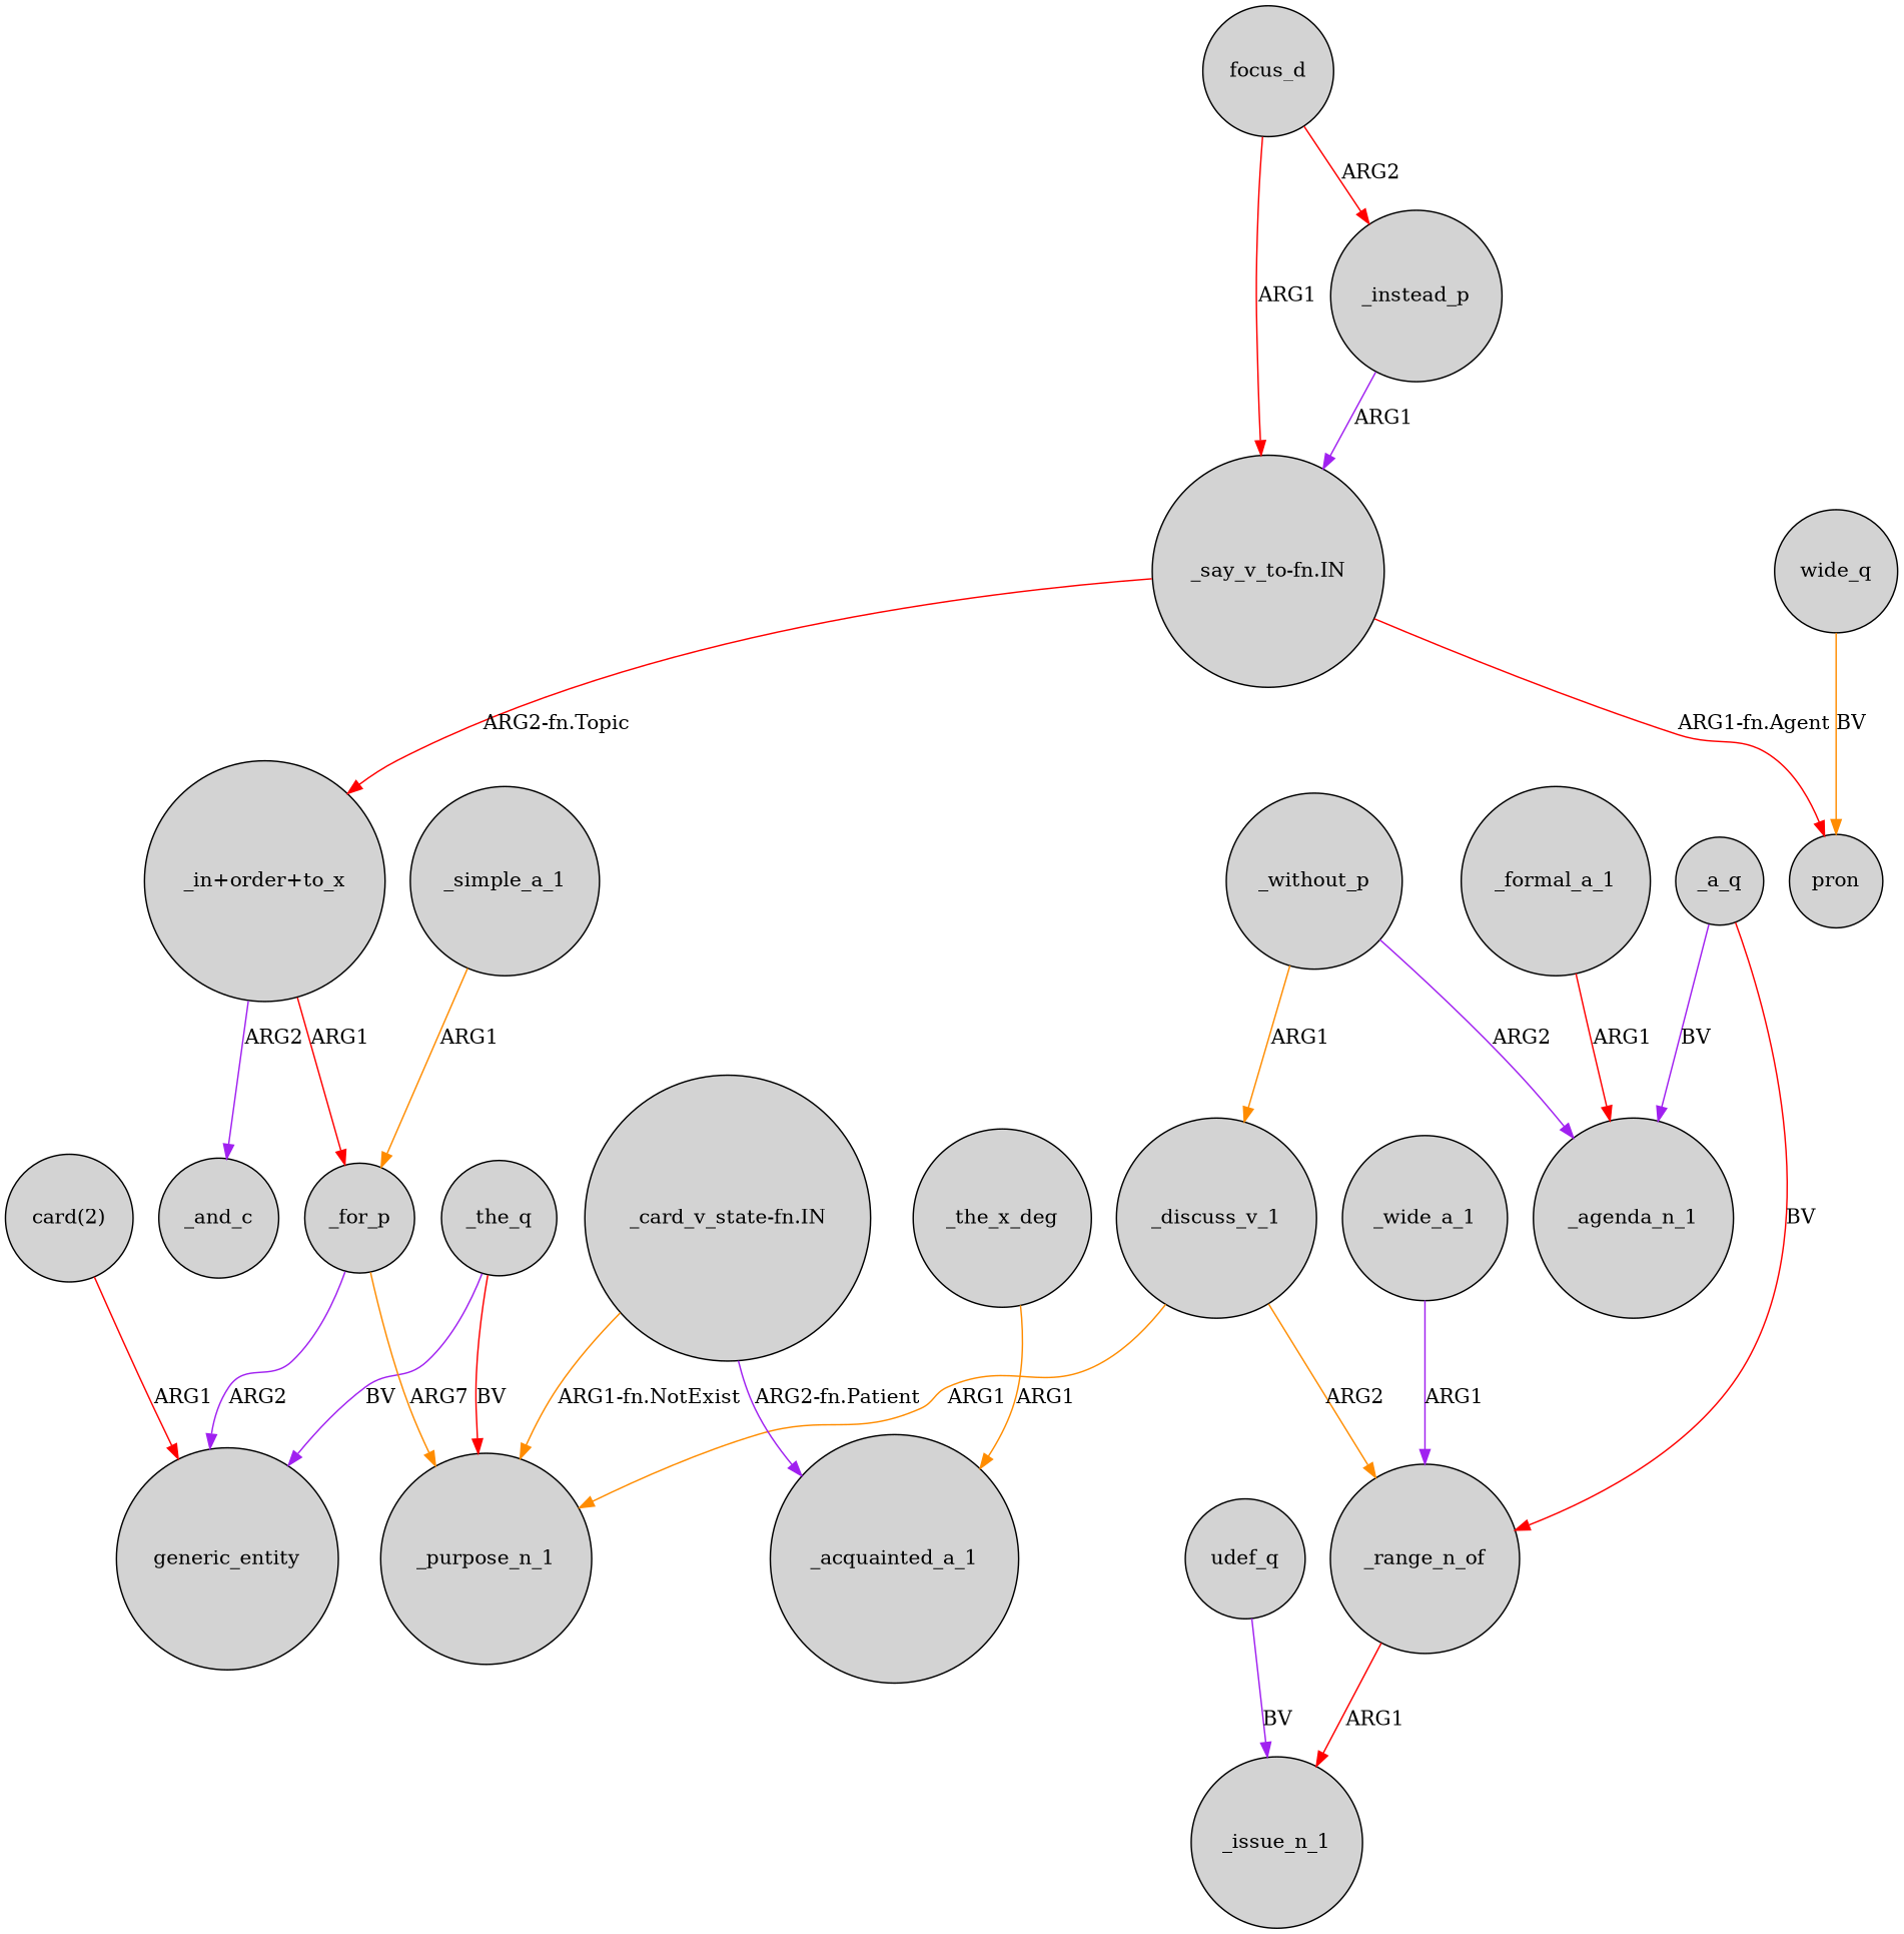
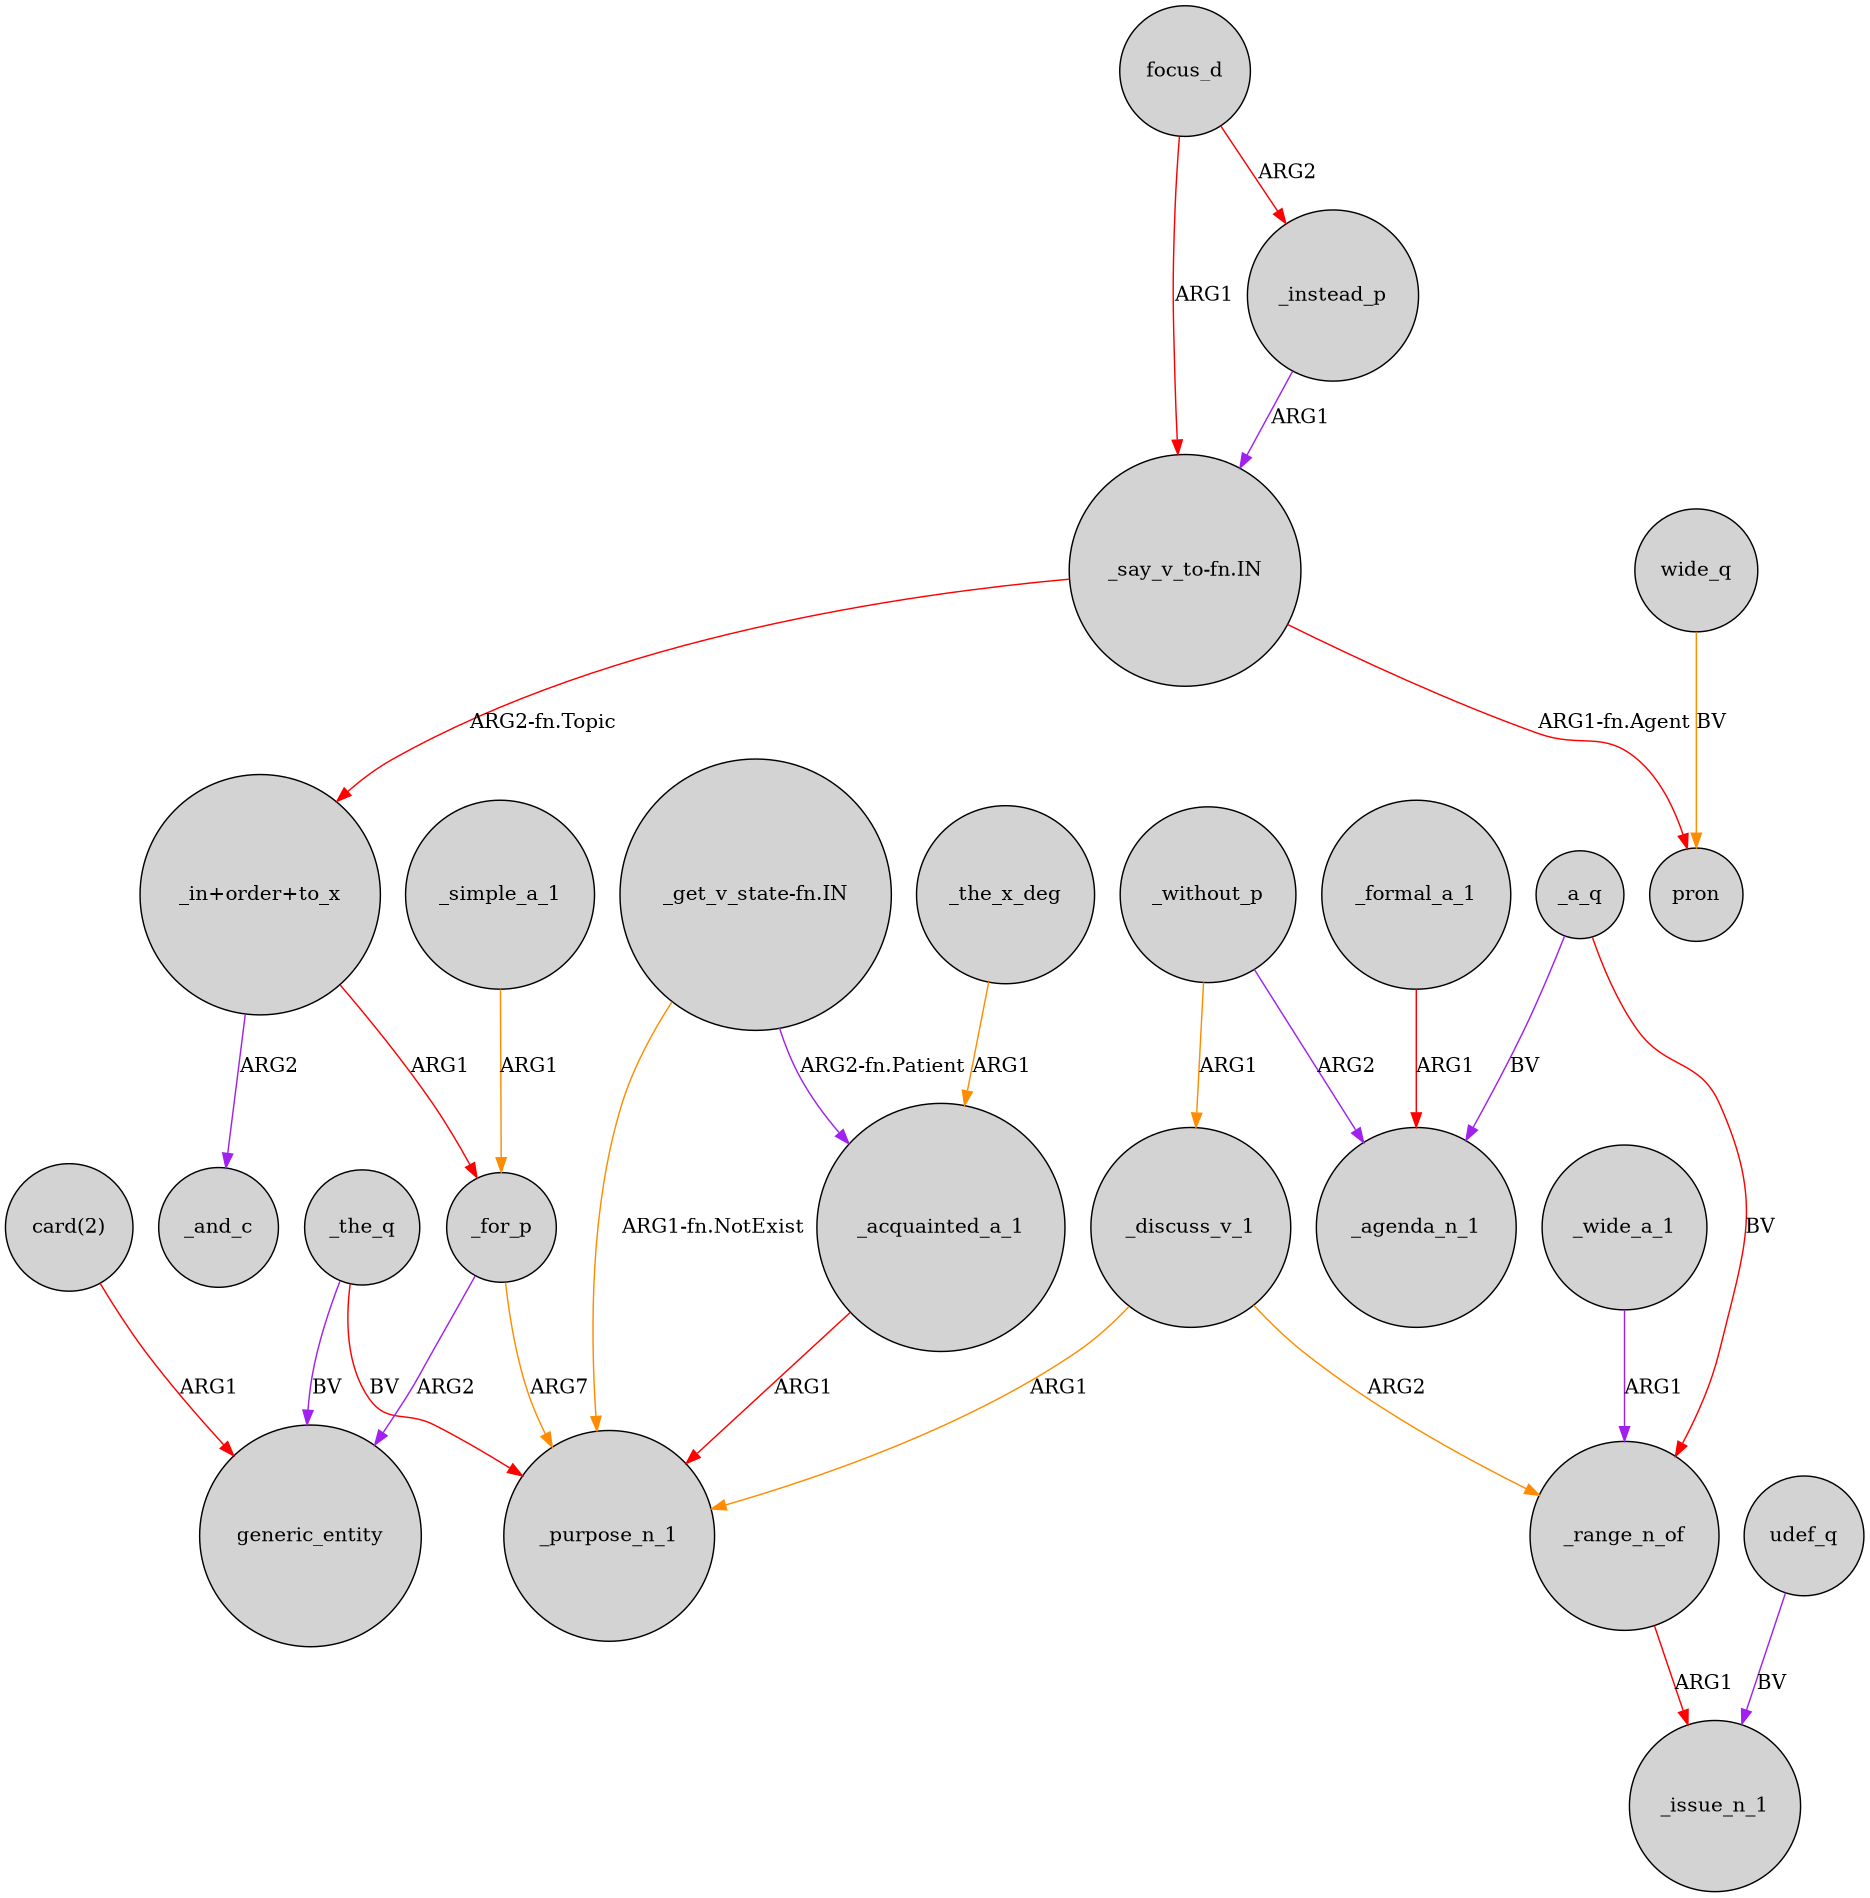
  digraph {
    node [shape=circle style=filled]
    edge [color=red]
    _the_q
    generic_entity
    _purpose_n_1
    _without_p
    _discuss_v_1
    _agenda_n_1
    _range_n_of
    _issue_n_1
    _for_p
    _formal_a_1
    _wide_a_1
    n12 [label=_the_x_deg]
    _acquainted_a_1
    focus_d
    "_say_v_to-fn.IN"
    _instead_p
    "_in+order+to_x"
    pron
    _and_c
    _a_q
    n21 [label=wide_q]
-   "_get_v_state-fn.IN" [label="_card_v_state-fn.IN"]
+   "_get_v_state-fn.IN"
    _simple_a_1
    udef_q
    "card(2)"
    _the_q -> generic_entity [color=purple label=BV]
    _the_q -> _purpose_n_1 [label=BV]
    _without_p -> _discuss_v_1 [color=darkorange label=ARG1]
    _without_p -> _agenda_n_1 [color=purple label=ARG2]
    _discuss_v_1 -> _purpose_n_1 [color=darkorange label=ARG1]
    _discuss_v_1 -> _range_n_of [color=darkorange label=ARG2]
    _range_n_of -> _issue_n_1 [label=ARG1]
    _for_p -> generic_entity [color=purple label=ARG2]
    _for_p -> _purpose_n_1 [color=darkorange label=ARG7]
    _formal_a_1 -> _agenda_n_1 [label=ARG1]
    _wide_a_1 -> _range_n_of [color=purple label=ARG1]
    n12 -> _acquainted_a_1 [color=darkorange label=ARG1]
+   _acquainted_a_1 -> _purpose_n_1 [label=ARG1]
    focus_d -> "_say_v_to-fn.IN" [label=ARG1]
    focus_d -> _instead_p [label=ARG2]
    "_say_v_to-fn.IN" -> "_in+order+to_x" [label="ARG2-fn.Topic"]
    "_say_v_to-fn.IN" -> pron [label="ARG1-fn.Agent"]
    _instead_p -> "_say_v_to-fn.IN" [color=purple label=ARG1]
    "_in+order+to_x" -> _for_p [label=ARG1]
    "_in+order+to_x" -> _and_c [color=purple label=ARG2]
    _a_q -> _agenda_n_1 [color=purple label=BV]
    _a_q -> _range_n_of [label=BV]
    n21 -> pron [color=darkorange label=BV]
    "_get_v_state-fn.IN" -> _purpose_n_1 [color=darkorange label="ARG1-fn.NotExist"]
    "_get_v_state-fn.IN" -> _acquainted_a_1 [color=purple label="ARG2-fn.Patient"]
    _simple_a_1 -> _for_p [color=darkorange label=ARG1]
    udef_q -> _issue_n_1 [color=purple label=BV]
    "card(2)" -> generic_entity [label=ARG1]
  }
